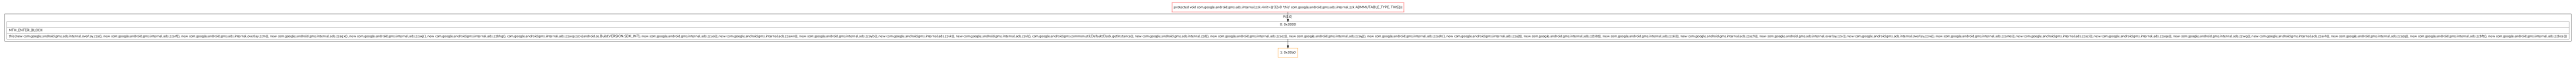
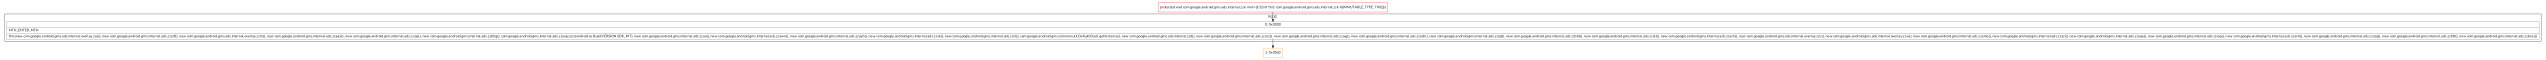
  digraph {
    fontname=Nunito
    node [shape=record fontname=Nunito]
    edge [fontname=Nunito]
-   n1 [color=gray40 label="{0\:\ 0x0000|MTH_ENTER_BLOCK\l|this(new com.google.android.gms.ads.internal.overlay.zza(), new com.google.android.gms.internal.ads.zzarf(), new com.google.android.gms.ads.internal.overlay.zzm(), new com.google.android.gms.internal.ads.zzaqx(), new com.google.android.gms.internal.ads.zzaxj(), new com.google.android.gms.internal.ads.zzbhg(), com.google.android.gms.internal.ads.zzaxp.zzcv(android.os.Build.VERSION.SDK_INT), new com.google.android.gms.internal.ads.zzuo(), new com.google.android.gms.internal.ads.zzawn(), new com.google.android.gms.internal.ads.zzayb(), new com.google.android.gms.internal.ads.zzvk(), new com.google.android.gms.internal.ads.zzvl(), com.google.android.gms.common.util.DefaultClock.getInstance(), new com.google.android.gms.ads.internal.zzd(), new com.google.android.gms.internal.ads.zzacz(), new com.google.android.gms.internal.ads.zzayj(), new com.google.android.gms.internal.ads.zzash(), new com.google.android.gms.internal.ads.zzajt(), new com.google.android.gms.internal.ads.zzbbt(), new com.google.android.gms.internal.ads.zzall(), new com.google.android.gms.internal.ads.zzazh(), new com.google.android.gms.ads.internal.overlay.zzv(), new com.google.android.gms.ads.internal.overlay.zzw(), new com.google.android.gms.internal.ads.zzamo(), new com.google.android.gms.internal.ads.zzazi(), new com.google.android.gms.internal.ads.zzaqe(), new com.google.android.gms.internal.ads.zzwg(), new com.google.android.gms.internal.ads.zzavh(), new com.google.android.gms.internal.ads.zzazq(), new com.google.android.gms.internal.ads.zzbft(), new com.google.android.gms.internal.ads.zzbca())\l}"]
+   n1 [color=gray40 label="{0\:\ 0x0000|MTH_ENTER_MTH\l|this(new com.google.android.gms.ads.internal.overlay.zza(), new com.google.android.gms.internal.ads.zzarf(), new com.google.android.gms.ads.internal.overlay.zzm(), new com.google.android.gms.internal.ads.zzaqx(), new com.google.android.gms.internal.ads.zzaxj(), new com.google.android.gms.internal.ads.zzbhg(), com.google.android.gms.internal.ads.zzaxp.zzcv(android.os.Build.VERSION.SDK_INT), new com.google.android.gms.internal.ads.zzuo(), new com.google.android.gms.internal.ads.zzawn(), new com.google.android.gms.internal.ads.zzayb(), new com.google.android.gms.internal.ads.zzvk(), new com.google.android.gms.internal.ads.zzvl(), com.google.android.gms.common.util.DefaultClock.getInstance(), new com.google.android.gms.ads.internal.zzd(), new com.google.android.gms.internal.ads.zzacz(), new com.google.android.gms.internal.ads.zzayj(), new com.google.android.gms.internal.ads.zzash(), new com.google.android.gms.internal.ads.zzajt(), new com.google.android.gms.internal.ads.zzbbt(), new com.google.android.gms.internal.ads.zzall(), new com.google.android.gms.internal.ads.zzazh(), new com.google.android.gms.ads.internal.overlay.zzv(), new com.google.android.gms.ads.internal.overlay.zzw(), new com.google.android.gms.internal.ads.zzamo(), new com.google.android.gms.internal.ads.zzazi(), new com.google.android.gms.internal.ads.zzaqe(), new com.google.android.gms.internal.ads.zzwg(), new com.google.android.gms.internal.ads.zzavh(), new com.google.android.gms.internal.ads.zzazq(), new com.google.android.gms.internal.ads.zzbft(), new com.google.android.gms.internal.ads.zzbca())\l}"]
    n2 [color=darkorange label="{1\:\ 0x00a0}"]
    n3 [label="{protected void com.google.android.gms.ads.internal.zzk.\<init\>((r32v0 'this' com.google.android.gms.ads.internal.zzk A[IMMUTABLE_TYPE, THIS])) }" color=red]
    subgraph cluster_1 {
      label="R(1:0)"
      n1
    }
    n1 -> n2
    n3 -> n1
  }
